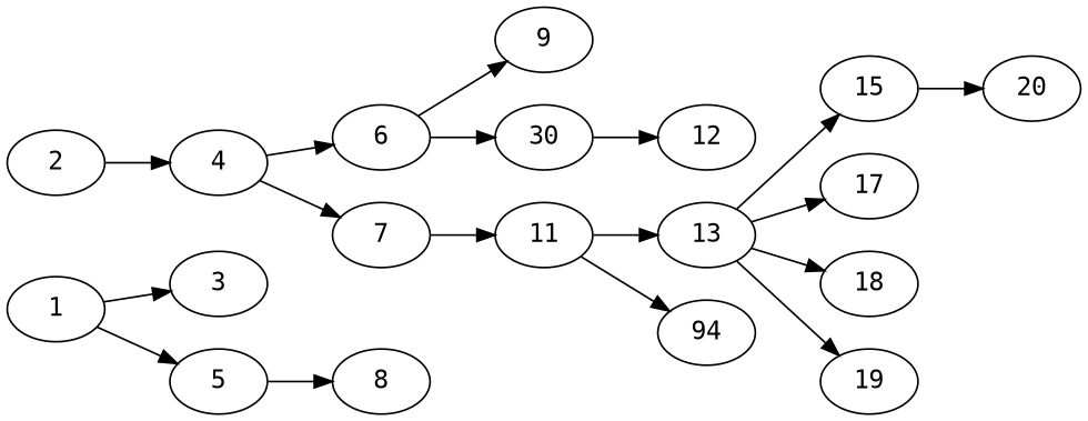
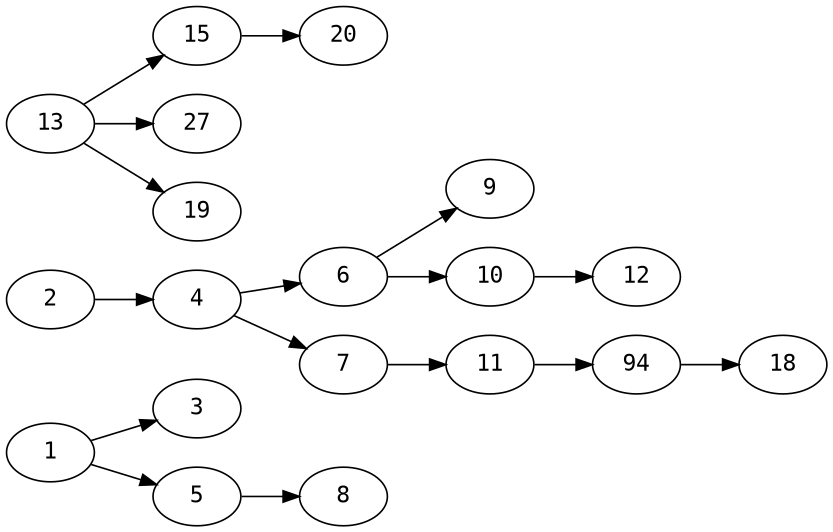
  digraph {
    fontname="DejaVu Sans Mono"
    rankdir=LR
    node [alpha=0.15 fontname="DejaVu Sans Mono"]
    edge [fontname="DejaVu Sans Mono"]
    1 [alpha=0.13 expect_size=49435648]
    3 [alpha=0.09 expect_size=30200832]
    5 [expect_size=17343488]
    8 [alpha=0.02 expect_size=23565312]
    2 [alpha=0.19 expect_size=34057216]
    4 [alpha=0.17 expect_size=35093504]
    6 [alpha=0.14 expect_size=33296384]
    7 [alpha=0.00 expect_size=16945152]
    9 [expect_size=25740288]
-   10 [expect_size=29910016 label=30]
+   10 [expect_size=29910016]
    11 [alpha=0.10 expect_size=32018432]
    12 [alpha=0.02 expect_size=15837184]
    13 [alpha=0.12 expect_size=14127104]
    n14 [alpha=0.12 expect_size=36442112 label=94]
    15 [alpha=0.10 expect_size=29629440]
-   17 [alpha=0.10 expect_size=51686400]
+   17 [alpha=0.10 expect_size=51686400 label=27]
    18 [alpha=0.09 expect_size=51939328]
    19 [alpha=0.02 expect_size=9812992]
    20 [alpha=0.17 expect_size=45258752]
    1 -> 3
    1 -> 5
    5 -> 8
    2 -> 4
    4 -> 6
    4 -> 7
    6 -> 9
    6 -> 10
    7 -> 11
    10 -> 12
-   11 -> 13
    11 -> n14
    13 -> 15
    13 -> 17
-   13 -> 18
+   n14 -> 18
    13 -> 19
    15 -> 20
  }
